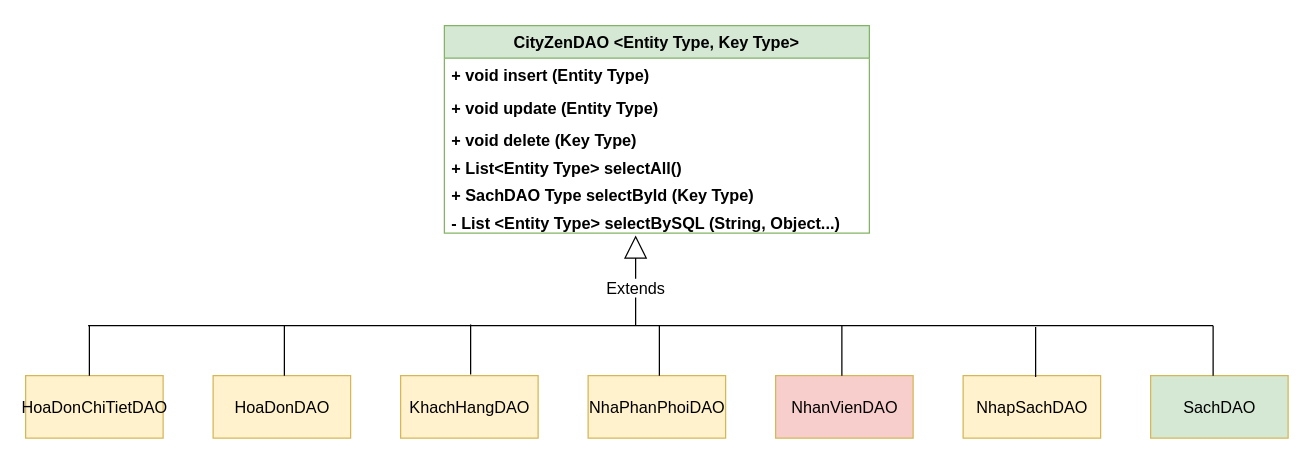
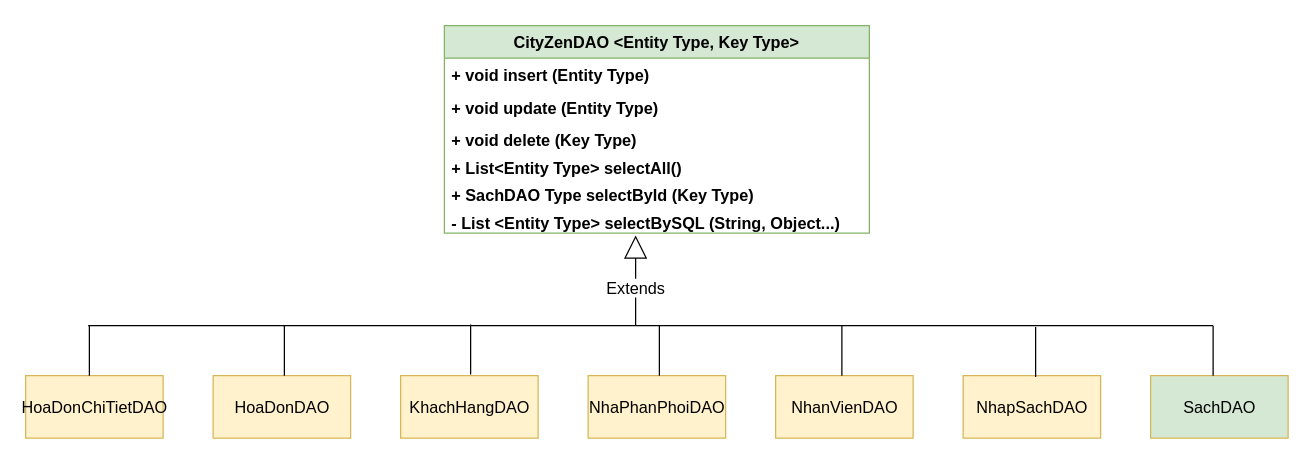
  <mxCell id="0" />
  <mxCell id="1" parent="0" />
  <mxCell id="2" value="CityZenDAO &lt;Entity Type, Key Type&gt;" style="swimlane;fontStyle=1;childLayout=stackLayout;horizontal=1;startSize=26;fillColor=#d5e8d4;horizontalStack=0;resizeParent=1;resizeParentMax=0;resizeLast=0;collapsible=1;marginBottom=0;fontSize=13;strokeColor=#82b366;" vertex="1" parent="1"><mxGeometry x="355" y="20" width="340" height="166" as="geometry" /></mxCell>
  <mxCell id="3" value="+ void insert (Entity Type)" style="text;strokeColor=none;fillColor=none;align=left;verticalAlign=top;spacingLeft=4;spacingRight=4;overflow=hidden;rotatable=0;points=[[0,0.5],[1,0.5]];portConstraint=eastwest;fontStyle=1;fontSize=13;" vertex="1" parent="2"><mxGeometry y="26" width="340" height="26" as="geometry" /></mxCell>
  <mxCell id="4" value="+ void update (Entity Type)" style="text;strokeColor=none;fillColor=none;align=left;verticalAlign=top;spacingLeft=4;spacingRight=4;overflow=hidden;rotatable=0;points=[[0,0.5],[1,0.5]];portConstraint=eastwest;fontStyle=1;fontSize=13;" vertex="1" parent="2"><mxGeometry y="52" width="340" height="26" as="geometry" /></mxCell>
  <mxCell id="5" value="+ void delete (Key Type)" style="text;strokeColor=none;fillColor=none;align=left;verticalAlign=top;spacingLeft=4;spacingRight=4;overflow=hidden;rotatable=0;points=[[0,0.5],[1,0.5]];portConstraint=eastwest;fontStyle=1;fontSize=13;" vertex="1" parent="2"><mxGeometry y="78" width="340" height="22" as="geometry" /></mxCell>
  <mxCell id="6" value="+ List&lt;Entity Type&gt; selectAll()" style="text;strokeColor=none;fillColor=none;align=left;verticalAlign=top;spacingLeft=4;spacingRight=4;overflow=hidden;rotatable=0;points=[[0,0.5],[1,0.5]];portConstraint=eastwest;fontStyle=1;fontSize=13;" vertex="1" parent="2"><mxGeometry y="100" width="340" height="22" as="geometry" /></mxCell>
  <mxCell id="7" value="+ SachDAO Type selectById (Key Type)" style="text;strokeColor=none;fillColor=none;align=left;verticalAlign=top;spacingLeft=4;spacingRight=4;overflow=hidden;rotatable=0;points=[[0,0.5],[1,0.5]];portConstraint=eastwest;fontStyle=1;fontSize=13;" vertex="1" parent="2"><mxGeometry y="122" width="340" height="22" as="geometry" /></mxCell>
  <mxCell id="8" value="- List &lt;Entity Type&gt; selectBySQL (String, Object...)" style="text;strokeColor=none;fillColor=none;align=left;verticalAlign=top;spacingLeft=4;spacingRight=4;overflow=hidden;rotatable=0;points=[[0,0.5],[1,0.5]];portConstraint=eastwest;fontStyle=1;fontSize=13;" vertex="1" parent="2"><mxGeometry y="144" width="340" height="22" as="geometry" /></mxCell>
  <mxCell id="9" value="HoaDonChiTietDAO" style="html=1;fontSize=13;fillColor=#fff2cc;strokeColor=#d6b656;" vertex="1" parent="1"><mxGeometry x="20" y="300" width="110" height="50" as="geometry" /></mxCell>
  <mxCell id="10" value="SachDAO" style="html=1;fontSize=13;fillColor=#d5e8d4;strokeColor=#d6b656;" vertex="1" parent="1"><mxGeometry x="920" y="300" width="110" height="50" as="geometry" /></mxCell>
  <mxCell id="11" value="NhaPhanPhoiDAO" style="html=1;fontSize=13;fillColor=#fff2cc;strokeColor=#d6b656;" vertex="1" parent="1"><mxGeometry x="470" y="300" width="110" height="50" as="geometry" /></mxCell>
  <mxCell id="12" value="KhachHangDAO" style="html=1;fontSize=13;fillColor=#fff2cc;strokeColor=#d6b656;" vertex="1" parent="1"><mxGeometry x="320" y="300" width="110" height="50" as="geometry" /></mxCell>
  <mxCell id="13" value="HoaDonDAO" style="html=1;fontSize=13;fillColor=#fff2cc;strokeColor=#d6b656;" vertex="1" parent="1"><mxGeometry x="170" y="300" width="110" height="50" as="geometry" /></mxCell>
- <mxCell id="14" value="NhanVienDAO" style="html=1;fontSize=13;fillColor=#f8cecc;strokeColor=#d6b656;" vertex="1" parent="1"><mxGeometry x="620" y="300" width="110" height="50" as="geometry" /></mxCell>
+ <mxCell id="14" value="NhanVienDAO" style="html=1;fontSize=13;fillColor=#fff2cc;strokeColor=#d6b656;" vertex="1" parent="1"><mxGeometry x="620" y="300" width="110" height="50" as="geometry" /></mxCell>
  <mxCell id="15" value="NhapSachDAO" style="html=1;fontSize=13;fillColor=#fff2cc;strokeColor=#d6b656;" vertex="1" parent="1"><mxGeometry x="770" y="300" width="110" height="50" as="geometry" /></mxCell>
  <mxCell id="16" value="Extends" style="endArrow=block;endSize=16;endFill=0;html=1;rounded=0;fontSize=13;entryX=0.45;entryY=1.084;entryDx=0;entryDy=0;entryPerimeter=0;" edge="1" parent="1" target="8"><mxGeometry x="-0.168" width="160" relative="1" as="geometry"><mxPoint x="508" y="260" as="sourcePoint" /><mxPoint x="510" y="200" as="targetPoint" /><mxPoint as="offset" /></mxGeometry></mxCell>
  <mxCell id="17" value="" style="endArrow=none;html=1;rounded=0;fontSize=13;" edge="1" parent="1"><mxGeometry relative="1" as="geometry"><mxPoint x="70" y="260" as="sourcePoint" /><mxPoint x="970" y="260" as="targetPoint" /></mxGeometry></mxCell>
  <mxCell id="18" value="" style="endArrow=none;html=1;rounded=0;fontSize=13;entryX=0.5;entryY=0;entryDx=0;entryDy=0;" edge="1" parent="1"><mxGeometry relative="1" as="geometry"><mxPoint x="71" y="260" as="sourcePoint" /><mxPoint x="71" y="300" as="targetPoint" /></mxGeometry></mxCell>
  <mxCell id="19" value="" style="endArrow=none;html=1;rounded=0;fontSize=13;entryX=0.5;entryY=0;entryDx=0;entryDy=0;" edge="1" parent="1"><mxGeometry relative="1" as="geometry"><mxPoint x="227" y="260" as="sourcePoint" /><mxPoint x="227" y="300" as="targetPoint" /></mxGeometry></mxCell>
  <mxCell id="20" value="" style="endArrow=none;html=1;rounded=0;fontSize=13;entryX=0.5;entryY=0;entryDx=0;entryDy=0;" edge="1" parent="1"><mxGeometry relative="1" as="geometry"><mxPoint x="376" y="259" as="sourcePoint" /><mxPoint x="376" y="299" as="targetPoint" /></mxGeometry></mxCell>
  <mxCell id="21" value="" style="endArrow=none;html=1;rounded=0;fontSize=13;entryX=0.5;entryY=0;entryDx=0;entryDy=0;" edge="1" parent="1"><mxGeometry relative="1" as="geometry"><mxPoint x="527" y="260" as="sourcePoint" /><mxPoint x="527" y="300" as="targetPoint" /></mxGeometry></mxCell>
  <mxCell id="22" value="" style="endArrow=none;html=1;rounded=0;fontSize=13;entryX=0.5;entryY=0;entryDx=0;entryDy=0;" edge="1" parent="1"><mxGeometry relative="1" as="geometry"><mxPoint x="673" y="260" as="sourcePoint" /><mxPoint x="673" y="300" as="targetPoint" /></mxGeometry></mxCell>
  <mxCell id="23" value="" style="endArrow=none;html=1;rounded=0;fontSize=13;entryX=0.5;entryY=0;entryDx=0;entryDy=0;" edge="1" parent="1"><mxGeometry relative="1" as="geometry"><mxPoint x="828" y="261" as="sourcePoint" /><mxPoint x="828" y="301" as="targetPoint" /></mxGeometry></mxCell>
  <mxCell id="24" value="" style="endArrow=none;html=1;rounded=0;fontSize=13;entryX=0.5;entryY=0;entryDx=0;entryDy=0;" edge="1" parent="1"><mxGeometry relative="1" as="geometry"><mxPoint x="970" y="260" as="sourcePoint" /><mxPoint x="970" y="300" as="targetPoint" /></mxGeometry></mxCell>
